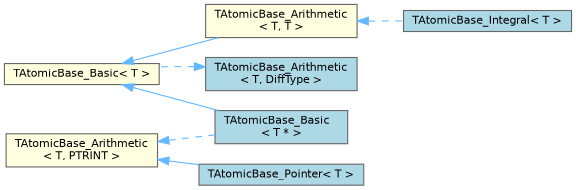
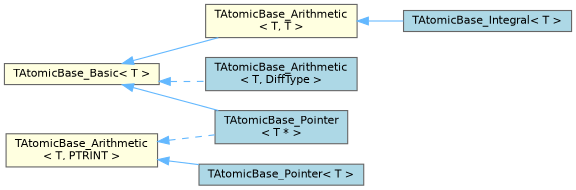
  digraph {
    rankdir=LR
    node [color=grey40 fillcolor=lightblue fontname=Helvetica fontsize=10 shape=box style=filled]
    edge [color=steelblue1 dir=back fontname=Helvetica fontsize=10 labelfontname=Helvetica labelfontsize=10 style=solid]
    n1 [fillcolor=lightyellow height=0.2 label="TAtomicBase_Basic\< T \>" width=0.4]
    n2 [fillcolor=lightyellow height=0.2 label="TAtomicBase_Arithmetic\l\< T, T \>" width=0.4]
    n3 [height=0.2 label="TAtomicBase_Arithmetic\l\< T, DiffType \>" width=0.4]
-   n4 [height=0.2 label="TAtomicBase_Basic\l\< T * \>" width=0.4]
+   n4 [height=0.2 label="TAtomicBase_Pointer\l\< T * \>" width=0.4]
    n5 [height=0.2 label="TAtomicBase_Integral\< T \>" width=0.4]
    n6 [fillcolor=lightyellow height=0.2 label="TAtomicBase_Arithmetic\l\< T, PTRINT \>" width=0.4]
    n7 [height=0.2 label="TAtomicBase_Pointer\< T \>" width=0.4]
    n1 -> n2
-   n3 -> n1 [style=dashed]
+   n1 -> n3 [style=dashed]
    n1 -> n4
-   n2 -> n5 [style=dashed]
+   n2 -> n5
    n6 -> n4 [style=dashed]
    n6 -> n7
  }
